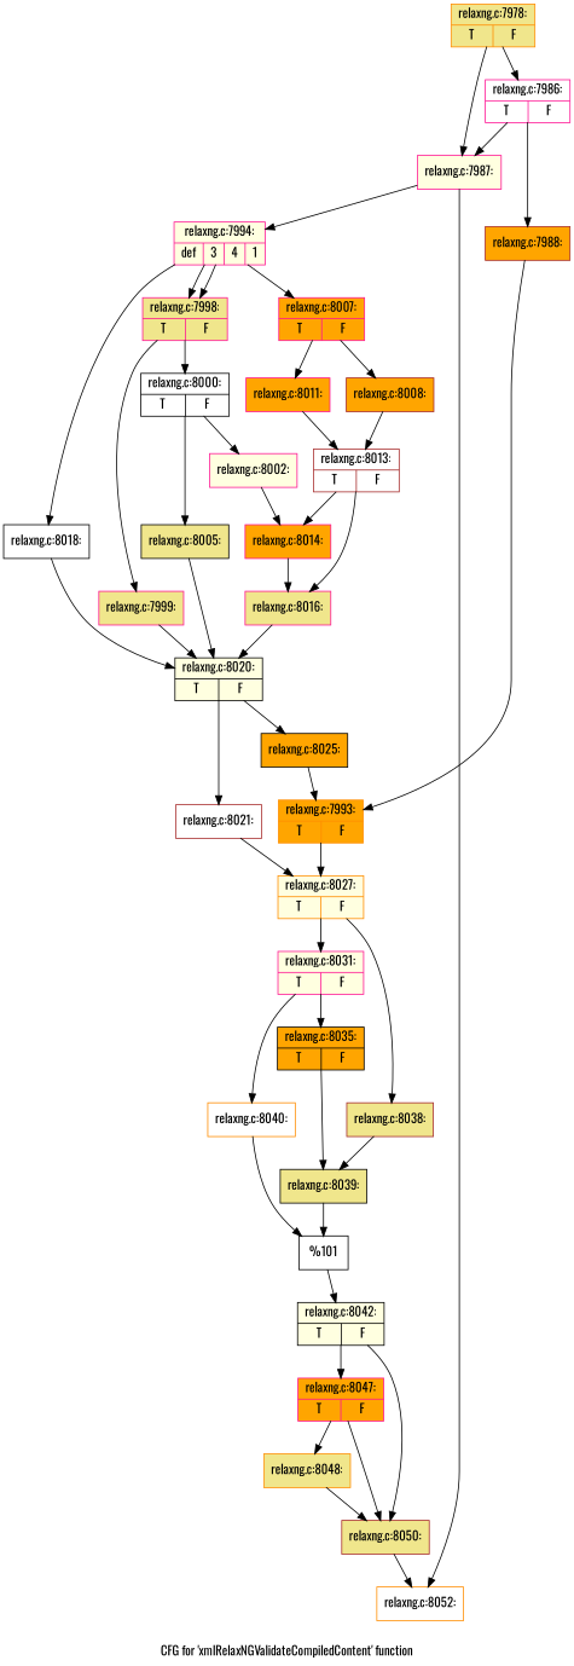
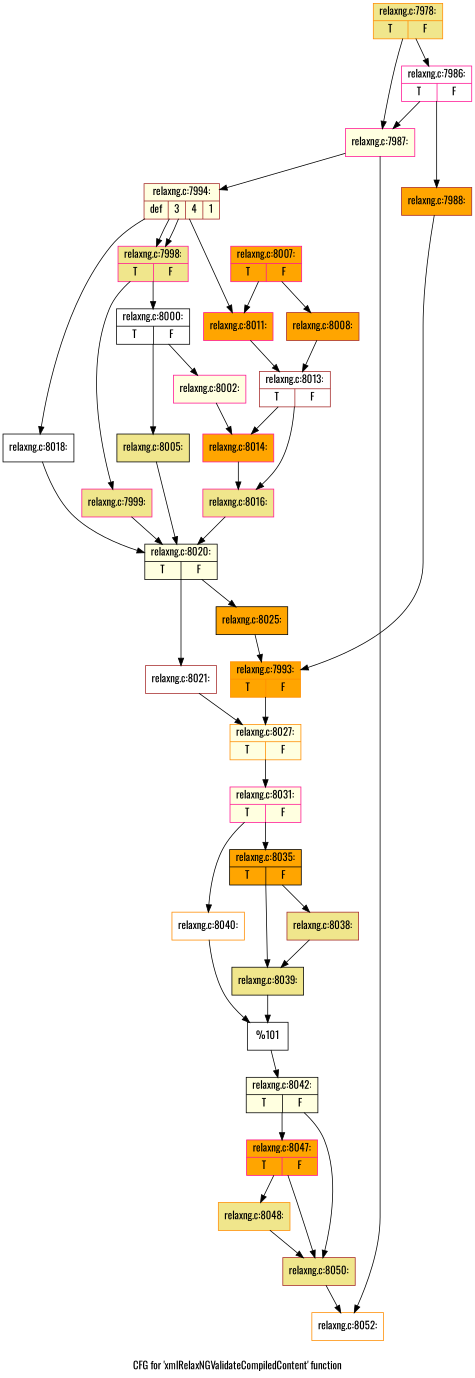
  digraph {
    fontname=Oswald
    label="CFG for 'xmlRelaxNGValidateCompiledContent' function"
    node [color=deeppink fillcolor=khaki fontname=Oswald shape=record style=filled]
    edge [fontname=Oswald]
    n1 [color=darkorange label="{relaxng.c:7978:|{<s0>T|<s1>F}}"]
    n2 [fillcolor=lightyellow label="{relaxng.c:7987:}"]
    n3 [fillcolor=white label="{relaxng.c:7986:|{<s0>T|<s1>F}}"]
    n4 [color=darkorange fillcolor=white label="{relaxng.c:8052:}"]
-   n5 [fillcolor=lightyellow label="{relaxng.c:7994:|{<s0>def|<s1>3|<s2>4|<s3>1}}"]
+   n5 [color=brown fillcolor=lightyellow label="{relaxng.c:7994:|{<s0>def|<s1>3|<s2>4|<s3>1}}"]
    n6 [color=brown fillcolor=orange label="{relaxng.c:7988:}"]
    n7 [color=darkorange fillcolor=orange label="{relaxng.c:7993:|{<s0>T|<s1>F}}"]
    n8 [color=darkorange fillcolor=lightyellow label="{relaxng.c:8027:|{<s0>T|<s1>F}}"]
    n9 [color=black fillcolor=white label="{relaxng.c:8018:}"]
    n10 [label="{relaxng.c:7998:|{<s0>T|<s1>F}}"]
    n11 [fillcolor=orange label="{relaxng.c:8007:|{<s0>T|<s1>F}}"]
    n12 [fillcolor=lightyellow label="{relaxng.c:8031:|{<s0>T|<s1>F}}"]
    n13 [color=black fillcolor=lightyellow label="{relaxng.c:8020:|{<s0>T|<s1>F}}"]
    n14 [label="{relaxng.c:7999:}"]
    n15 [color=black fillcolor=white label="{relaxng.c:8000:|{<s0>T|<s1>F}}"]
    n16 [color=brown fillcolor=orange label="{relaxng.c:8008:}"]
    n17 [fillcolor=orange label="{relaxng.c:8011:}"]
    n18 [color=black fillcolor=orange label="{relaxng.c:8035:|{<s0>T|<s1>F}}"]
    n19 [color=darkorange fillcolor=white label="{relaxng.c:8040:}"]
    n20 [color=brown fillcolor=white label="{relaxng.c:8021:}"]
    n21 [color=black fillcolor=orange label="{relaxng.c:8025:}"]
    n22 [fillcolor=lightyellow label="{relaxng.c:8002:}"]
    n23 [color=black label="{relaxng.c:8005:}"]
    n24 [color=brown fillcolor=white label="{relaxng.c:8013:|{<s0>T|<s1>F}}"]
    n25 [fillcolor=orange label="{relaxng.c:8014:}"]
    n26 [label="{relaxng.c:8016:}"]
    n27 [color=black fillcolor=lightyellow label="{relaxng.c:8042:|{<s0>T|<s1>F}}"]
    n28 [fillcolor=orange label="{relaxng.c:8047:|{<s0>T|<s1>F}}"]
    n29 [color=brown label="{relaxng.c:8050:}"]
    n30 [color=brown label="{relaxng.c:8038:}"]
    n31 [color=black label="{relaxng.c:8039:}"]
    n32 [color=black fillcolor=white label="{%101}"]
    n33 [color=darkorange label="{relaxng.c:8048:}"]
    n1 -> n2
    n1 -> n3
    n2 -> n4
    n2 -> n5
    n3 -> n2
    n3 -> n6
    n5 -> n9
    n5 -> n10
    n5 -> n10
-   n5 -> n11
+   n5 -> n17
    n6 -> n7
    n7 -> n8
    n8 -> n12
    n9 -> n13
    n10 -> n14
    n10 -> n15
    n11 -> n16
    n11 -> n17
    n12 -> n18
    n12 -> n19
    n13 -> n20
    n13 -> n21
    n14 -> n13
    n15 -> n22
    n15 -> n23
    n16 -> n24
    n17 -> n24
-   n8 -> n30
+   n18 -> n30
    n18 -> n31
    n19 -> n32
    n20 -> n8
    n21 -> n7
    n22 -> n25
    n23 -> n13
    n24 -> n25
    n24 -> n26
    n25 -> n26
    n26 -> n13
    n27 -> n28
    n27 -> n29
    n28 -> n29
    n28 -> n33
    n29 -> n4
    n30 -> n31
    n31 -> n32
    n32 -> n27
    n33 -> n29
  }
